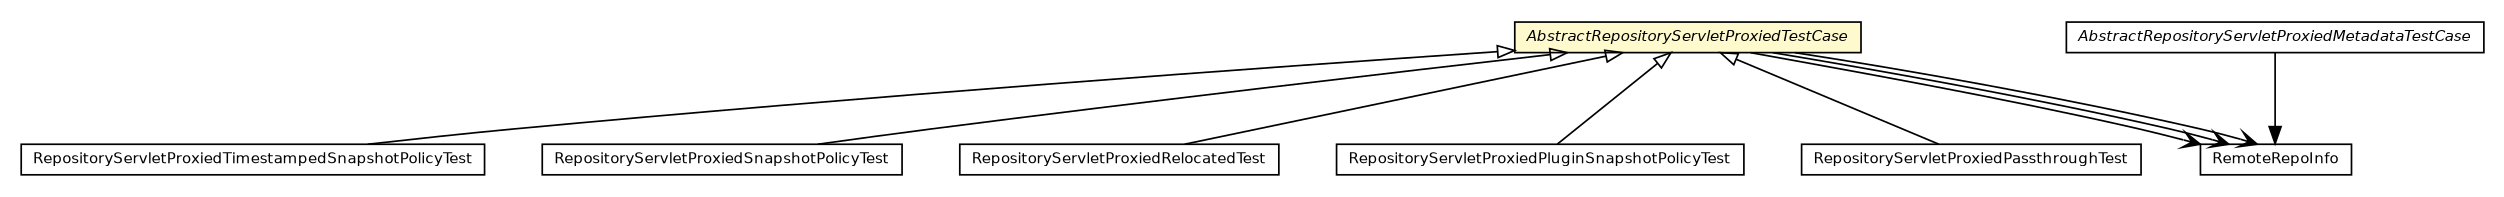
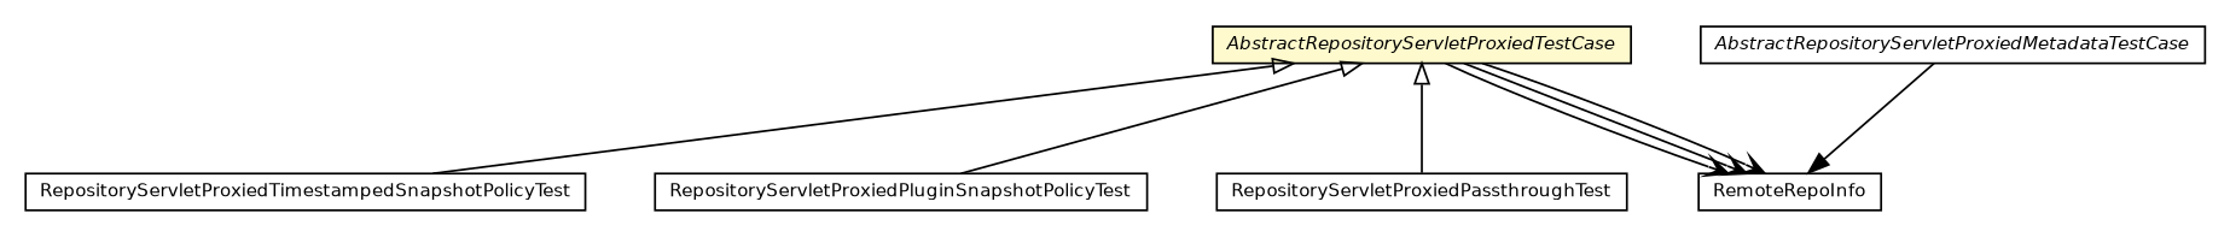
  digraph {
    node [fontcolor=black fontname=Helvetica fontsize=9.0 shape=plaintext]
    edge [arrowtail=empty dir=back fontname=Helvetica fontsize=10 headport=p labelfontname=Helvetica labelfontsize=10 tailport=p]
    n1 [label=<<table border="0" cellborder="1" cellspacing="0" cellpadding="2" port="p" href="./RepositoryServletProxiedTimestampedSnapshotPolicyTest.html"> 		<tr><td><table border="0" cellspacing="0" cellpadding="1"> 			<tr><td> RepositoryServletProxiedTimestampedSnapshotPolicyTest </td></tr> 		</table></td></tr> 		</table>>]
-   n2 [label=<<table border="0" cellborder="1" cellspacing="0" cellpadding="2" port="p" href="./RepositoryServletProxiedSnapshotPolicyTest.html"> 		<tr><td><table border="0" cellspacing="0" cellpadding="1"> 			<tr><td> RepositoryServletProxiedSnapshotPolicyTest </td></tr> 		</table></td></tr> 		</table>>]
-   n3 [label=<<table border="0" cellborder="1" cellspacing="0" cellpadding="2" port="p" href="./RepositoryServletProxiedRelocatedTest.html"> 		<tr><td><table border="0" cellspacing="0" cellpadding="1"> 			<tr><td> RepositoryServletProxiedRelocatedTest </td></tr> 		</table></td></tr> 		</table>>]
    n4 [label=<<table border="0" cellborder="1" cellspacing="0" cellpadding="2" port="p" href="./RepositoryServletProxiedPluginSnapshotPolicyTest.html"> 		<tr><td><table border="0" cellspacing="0" cellpadding="1"> 			<tr><td> RepositoryServletProxiedPluginSnapshotPolicyTest </td></tr> 		</table></td></tr> 		</table>>]
    n5 [label=<<table border="0" cellborder="1" cellspacing="0" cellpadding="2" port="p" href="./RepositoryServletProxiedPassthroughTest.html"> 		<tr><td><table border="0" cellspacing="0" cellpadding="1"> 			<tr><td> RepositoryServletProxiedPassthroughTest </td></tr> 		</table></td></tr> 		</table>>]
    n6 [label=<<table border="0" cellborder="1" cellspacing="0" cellpadding="2" port="p" bgcolor="lemonChiffon" href="./AbstractRepositoryServletProxiedTestCase.html"> 		<tr><td><table border="0" cellspacing="0" cellpadding="1"> 			<tr><td><font face="Helvetica-Oblique"> AbstractRepositoryServletProxiedTestCase </font></td></tr> 		</table></td></tr> 		</table>>]
    n7 [label=<<table border="0" cellborder="1" cellspacing="0" cellpadding="2" port="p" href="http://java.sun.com/j2se/1.4.2/docs/api/org/apache/maven/archiva/webdav/AbstractRepositoryServletProxiedTestCase/RemoteRepoInfo.html"> 		<tr><td><table border="0" cellspacing="0" cellpadding="1"> 			<tr><td> RemoteRepoInfo </td></tr> 		</table></td></tr> 		</table>>]
    n8 [label=<<table border="0" cellborder="1" cellspacing="0" cellpadding="2" port="p" href="./AbstractRepositoryServletProxiedMetadataTestCase.html"> 		<tr><td><table border="0" cellspacing="0" cellpadding="1"> 			<tr><td><font face="Helvetica-Oblique"> AbstractRepositoryServletProxiedMetadataTestCase </font></td></tr> 		</table></td></tr> 		</table>>]
    n6 -> n1
-   n6 -> n2
-   n6 -> n3
    n6 -> n4
    n6 -> n5
    n6 -> n7 [arrowhead=open color=black fontcolor=black fontsize=10.0 arrowtail="" dir=""]
    n6 -> n7 [arrowhead=open color=black fontcolor=black fontsize=10.0 arrowtail="" dir=""]
    n6 -> n7 [arrowhead=open color=black fontcolor=black fontsize=10.0 arrowtail="" dir=""]
    n8 -> n7 [arrowhead=normal color=black fontcolor=black fontsize=10.0 arrowtail="" dir=""]
  }
